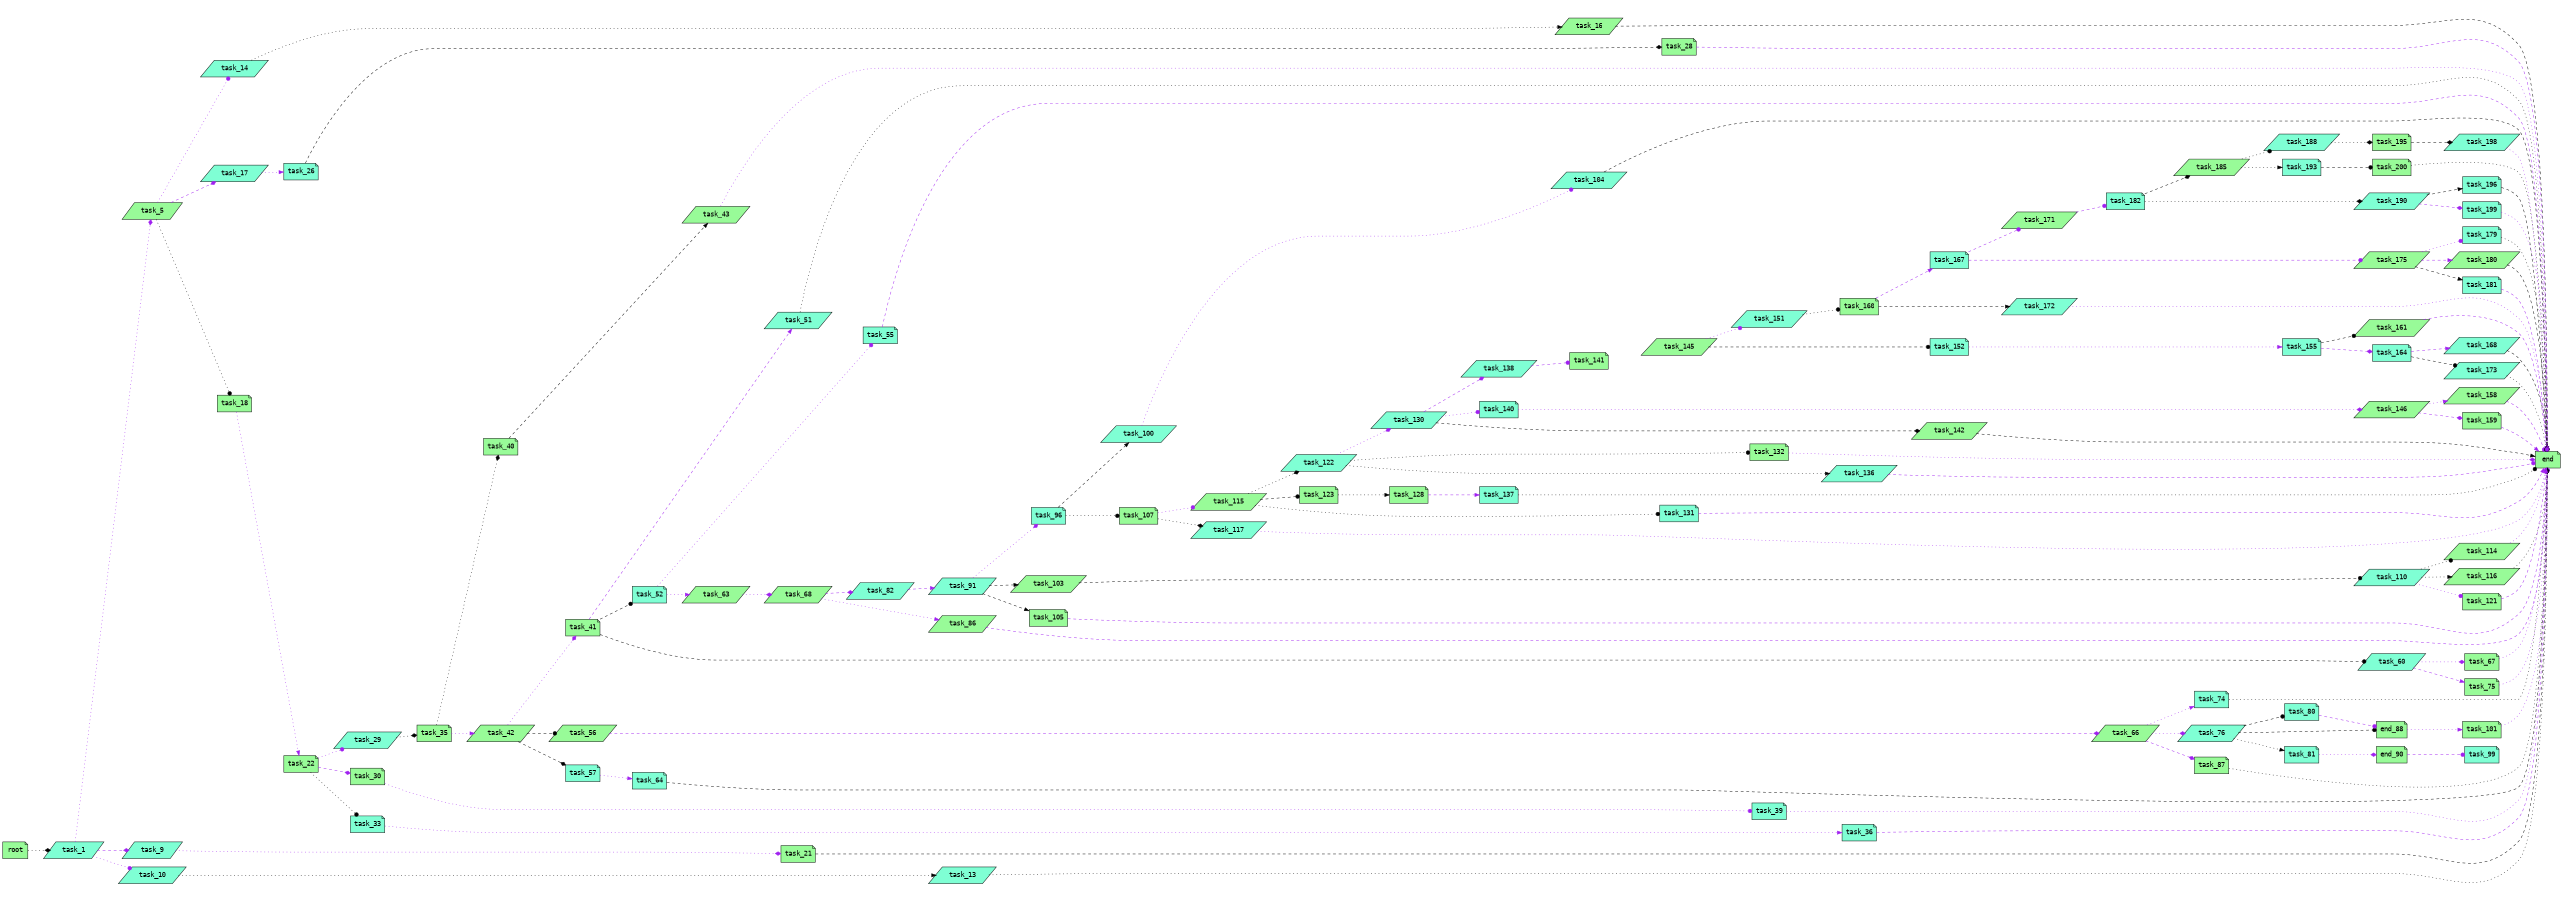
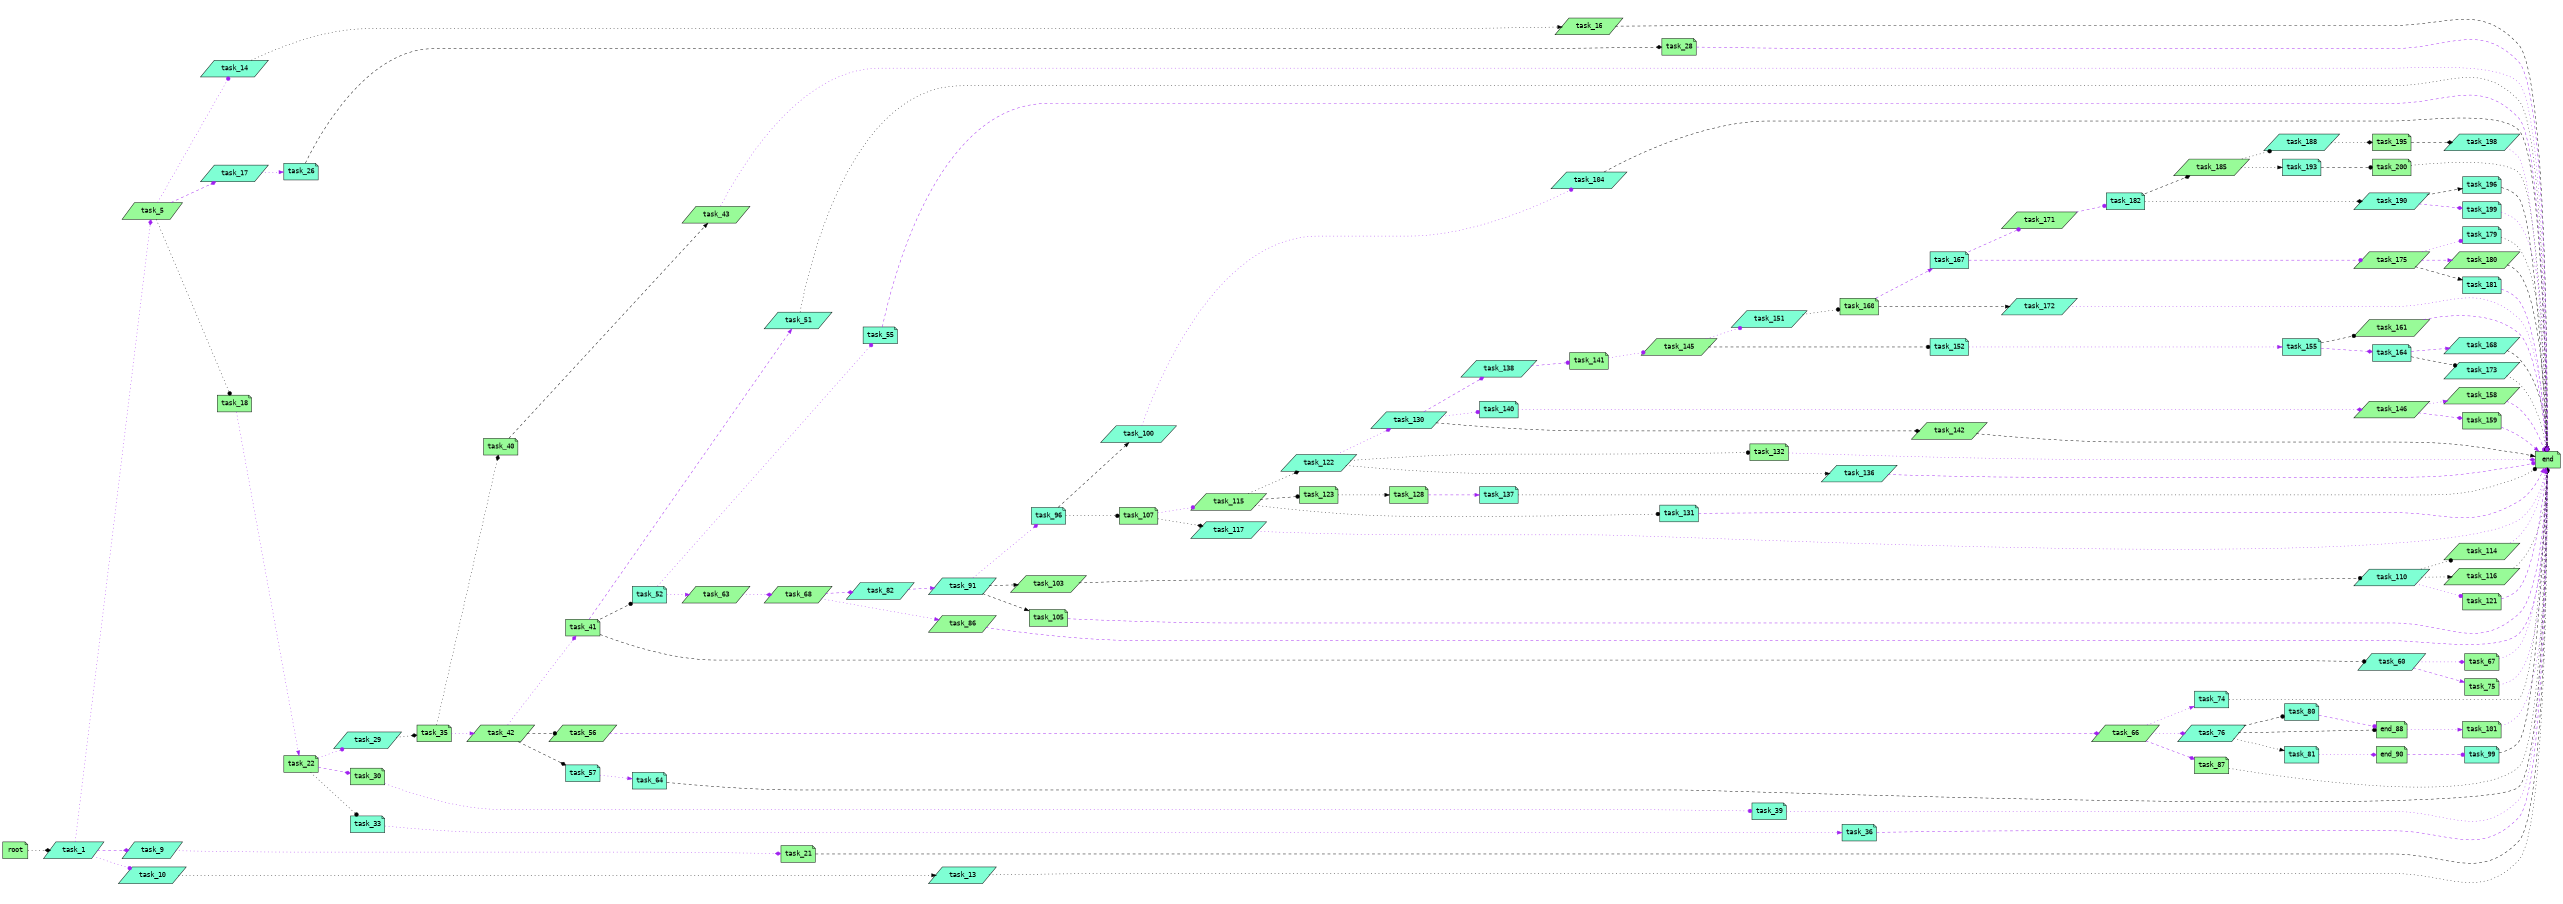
  digraph {
    fontname="DejaVu Sans Mono"
    rankdir=LR
    node [fillcolor=aquamarine fontname="DejaVu Sans Mono" shape=note style=filled]
    edge [arrowhead=dot color=purple fontname="DejaVu Sans Mono" style=dotted]
    root [fillcolor=palegreen]
    task_1 [shape=parallelogram]
    task_5 [fillcolor=palegreen shape=parallelogram]
    task_9 [shape=parallelogram]
    task_10 [shape=parallelogram]
    task_14 [shape=parallelogram]
    task_17 [shape=parallelogram]
    task_18 [fillcolor=palegreen]
    task_21 [fillcolor=palegreen]
    task_13 [shape=parallelogram]
    task_16 [fillcolor=palegreen shape=parallelogram]
    task_26
    task_22 [fillcolor=palegreen]
    end [fillcolor=palegreen]
    task_28 [fillcolor=palegreen]
    task_29 [shape=parallelogram]
    task_30 [fillcolor=palegreen]
    task_33
    task_35 [fillcolor=palegreen]
    task_39
    task_36
    task_40 [fillcolor=palegreen]
    task_42 [fillcolor=palegreen shape=parallelogram]
    task_43 [fillcolor=palegreen shape=parallelogram]
    n25 [fillcolor=palegreen label=task_41]
    task_56 [fillcolor=palegreen shape=parallelogram]
    task_57
    task_51 [shape=parallelogram]
    task_52
    task_60 [shape=parallelogram]
    task_66 [fillcolor=palegreen shape=parallelogram]
    task_64
    task_55
    task_63 [fillcolor=palegreen shape=parallelogram]
    task_67 [fillcolor=palegreen]
    task_75 [fillcolor=palegreen]
    task_74
    task_76 [shape=parallelogram]
    task_87 [fillcolor=palegreen]
    task_68 [fillcolor=palegreen shape=parallelogram]
    task_82 [shape=parallelogram]
    task_86 [fillcolor=palegreen shape=parallelogram]
    task_80
    task_81
    n45 [fillcolor=palegreen label=end_88]
    task_91 [shape=parallelogram]
    n47 [fillcolor=palegreen label=end_90]
    task_101 [fillcolor=palegreen]
    task_96
    task_103 [fillcolor=palegreen shape=parallelogram]
    task_105 [fillcolor=palegreen]
    task_99
    task_100 [shape=parallelogram]
    task_107 [fillcolor=palegreen]
    task_110 [shape=parallelogram]
    task_104 [shape=parallelogram]
    task_115 [fillcolor=palegreen shape=parallelogram]
    task_117 [shape=parallelogram]
    task_114 [fillcolor=palegreen shape=parallelogram]
    task_116 [fillcolor=palegreen shape=parallelogram]
    task_121 [fillcolor=palegreen]
    task_122 [shape=parallelogram]
    task_123 [fillcolor=palegreen]
    task_131
    task_130 [shape=parallelogram]
    task_132 [fillcolor=palegreen]
    task_136 [shape=parallelogram]
    task_128 [fillcolor=palegreen]
    task_138 [shape=parallelogram]
    task_140
    task_142 [fillcolor=palegreen shape=parallelogram]
    task_137
    task_141 [fillcolor=palegreen]
    task_146 [fillcolor=palegreen shape=parallelogram]
    task_145 [fillcolor=palegreen shape=parallelogram]
    task_158 [fillcolor=palegreen shape=parallelogram]
    task_159 [fillcolor=palegreen]
    task_151 [shape=parallelogram]
    task_152
    task_160 [fillcolor=palegreen]
    task_155
    task_167
    task_172 [shape=parallelogram]
    task_161 [fillcolor=palegreen shape=parallelogram]
    task_164
    task_171 [fillcolor=palegreen shape=parallelogram]
    task_175 [fillcolor=palegreen shape=parallelogram]
    task_168 [shape=parallelogram]
    task_173 [shape=parallelogram]
    task_182
    task_179
    task_180 [fillcolor=palegreen shape=parallelogram]
    task_181
    task_185 [fillcolor=palegreen shape=parallelogram]
    task_190 [shape=parallelogram]
    task_188 [shape=parallelogram]
    task_193
    task_196
    task_199
    task_195 [fillcolor=palegreen]
    task_200 [fillcolor=palegreen]
    task_198 [shape=parallelogram]
    root -> task_1 [arrowhead=diamond color=black]
    task_1 -> task_5 [arrowhead=diamond]
    task_1 -> task_9 [arrowhead=diamond style=dashed]
    task_1 -> task_10
    task_5 -> task_14
    task_5 -> task_17 [arrowhead=diamond style=dashed]
    task_5 -> task_18 [color=black]
    task_9 -> task_21 [arrowhead=diamond]
    task_10 -> task_13 [arrowhead=normal color=black]
    task_14 -> task_16 [arrowhead=normal color=black]
    task_17 -> task_26 [arrowhead=normal]
    task_18 -> task_22 [arrowhead=normal]
    task_21 -> end [arrowhead=diamond color=black style=dashed]
    task_13 -> end [color=black]
    task_16 -> end [arrowhead=normal color=black style=dashed]
    task_26 -> task_28 [arrowhead=diamond color=black style=dashed]
    task_22 -> task_29
    task_22 -> task_30 [arrowhead=diamond style=dashed]
    task_22 -> task_33 [color=black]
    task_28 -> end [style=dashed]
    task_29 -> task_35 [arrowhead=diamond color=black]
    task_30 -> task_39
    task_33 -> task_36 [arrowhead=normal]
    task_35 -> task_40 [arrowhead=diamond color=black]
    task_35 -> task_42 [arrowhead=normal]
    task_39 -> end
    task_36 -> end [arrowhead=diamond style=dashed]
    task_40 -> task_43 [arrowhead=normal color=black style=dashed]
    task_42 -> n25 [arrowhead=diamond]
    task_42 -> task_56 [color=black style=dashed]
    task_42 -> task_57 [arrowhead=diamond color=black style=dashed]
    task_43 -> end
    n25 -> task_51 [arrowhead=normal style=dashed]
    n25 -> task_52 [color=black style=dashed]
    n25 -> task_60 [color=black style=dashed]
    task_56 -> task_66 [arrowhead=diamond style=dashed]
    task_57 -> task_64 [arrowhead=normal]
    task_51 -> end [arrowhead=diamond color=black]
    task_52 -> task_55
    task_52 -> task_63 [arrowhead=normal]
    task_60 -> task_67 [arrowhead=diamond]
    task_60 -> task_75 [arrowhead=normal style=dashed]
    task_66 -> task_74 [arrowhead=normal]
    task_66 -> task_76 [arrowhead=diamond]
    task_66 -> task_87 [arrowhead=diamond style=dashed]
    task_64 -> end [arrowhead=normal color=black style=dashed]
    task_55 -> end [arrowhead=diamond style=dashed]
    task_63 -> task_68 [arrowhead=diamond]
    task_67 -> end [arrowhead=diamond]
    task_75 -> end [arrowhead=diamond]
    task_74 -> end [color=black]
    task_76 -> task_80 [color=black style=dashed]
    task_76 -> task_81 [arrowhead=normal color=black]
    task_76 -> n45 [color=black style=dashed]
    task_87 -> end [arrowhead=diamond color=black]
    task_68 -> task_82 [arrowhead=diamond style=dashed]
    task_68 -> task_86 [arrowhead=normal]
    task_82 -> task_91 [arrowhead=normal style=dashed]
    task_86 -> end [style=dashed]
    task_80 -> n45 [style=dashed]
    task_81 -> n47 [arrowhead=diamond]
    n45 -> task_101 [arrowhead=normal]
    task_91 -> task_96 [arrowhead=diamond]
    task_91 -> task_103 [arrowhead=normal color=black style=dashed]
    task_91 -> task_105 [arrowhead=normal color=black style=dashed]
    n47 -> task_99 [style=dashed]
    task_101 -> end
    task_96 -> task_100 [arrowhead=normal color=black style=dashed]
    task_96 -> task_107 [color=black]
    task_103 -> task_110 [color=black style=dashed]
    task_105 -> end [arrowhead=diamond style=dashed]
+   task_99 -> end [color=black style=dashed]
    task_100 -> task_104
    task_107 -> task_115
    task_107 -> task_117 [arrowhead=diamond color=black]
    task_110 -> task_114 [color=black]
    task_110 -> task_116 [arrowhead=normal color=black]
    task_110 -> task_121
    task_104 -> end [arrowhead=normal color=black style=dashed]
    task_115 -> task_122 [arrowhead=diamond color=black]
    task_115 -> task_123 [color=black style=dashed]
    task_115 -> task_131 [color=black]
    task_117 -> end [arrowhead=diamond]
    task_114 -> end [arrowhead=diamond]
    task_116 -> end [arrowhead=diamond color=black]
    task_121 -> end [arrowhead=normal style=dashed]
    task_122 -> task_130 [arrowhead=diamond]
    task_122 -> task_132 [color=black]
    task_122 -> task_136 [arrowhead=normal color=black]
    task_123 -> task_128 [arrowhead=normal color=black]
    task_131 -> end [arrowhead=normal style=dashed]
    task_130 -> task_138 [arrowhead=diamond style=dashed]
    task_130 -> task_140
    task_130 -> task_142 [arrowhead=diamond color=black style=dashed]
    task_132 -> end [arrowhead=diamond]
    task_136 -> end [style=dashed]
    task_128 -> task_137 [arrowhead=normal style=dashed]
    task_138 -> task_141 [style=dashed]
    task_140 -> task_146 [arrowhead=diamond]
    task_142 -> end [arrowhead=normal color=black style=dashed]
    task_137 -> end [color=black]
+   task_141 -> task_145
    task_146 -> task_158 [arrowhead=normal]
    task_146 -> task_159 [arrowhead=diamond style=dashed]
    task_145 -> task_151
    task_145 -> task_152 [color=black style=dashed]
    task_158 -> end [style=dashed]
    task_159 -> end [arrowhead=normal style=dashed]
    task_151 -> task_160 [color=black]
    task_152 -> task_155 [arrowhead=normal]
    task_160 -> task_167 [arrowhead=normal style=dashed]
    task_160 -> task_172 [arrowhead=normal color=black style=dashed]
    task_155 -> task_161 [color=black style=dashed]
    task_155 -> task_164 [arrowhead=diamond style=dashed]
    task_167 -> task_171 [style=dashed]
    task_167 -> task_175 [style=dashed]
    task_172 -> end [arrowhead=normal]
    task_161 -> end [arrowhead=normal style=dashed]
    task_164 -> task_168 [arrowhead=normal style=dashed]
    task_164 -> task_173 [color=black style=dashed]
    task_171 -> task_182 [style=dashed]
    task_175 -> task_179
    task_175 -> task_180 [arrowhead=normal style=dashed]
    task_175 -> task_181 [arrowhead=normal color=black style=dashed]
    task_168 -> end [color=black style=dashed]
    task_173 -> end [color=black]
    task_182 -> task_185 [arrowhead=diamond color=black style=dashed]
    task_182 -> task_190 [arrowhead=diamond color=black]
    task_179 -> end [color=black]
    task_180 -> end [arrowhead=diamond color=black style=dashed]
    task_181 -> end [arrowhead=diamond style=dashed]
    task_185 -> task_188 [color=black]
    task_185 -> task_193 [arrowhead=normal color=black]
    task_190 -> task_196 [arrowhead=normal color=black style=dashed]
    task_190 -> task_199 [arrowhead=diamond style=dashed]
    task_188 -> task_195 [arrowhead=diamond color=black]
    task_193 -> task_200 [color=black style=dashed]
    task_196 -> end [arrowhead=diamond color=black style=dashed]
    task_199 -> end [arrowhead=diamond]
    task_195 -> task_198 [arrowhead=diamond color=black style=dashed]
    task_200 -> end [color=black]
    task_198 -> end
  }
